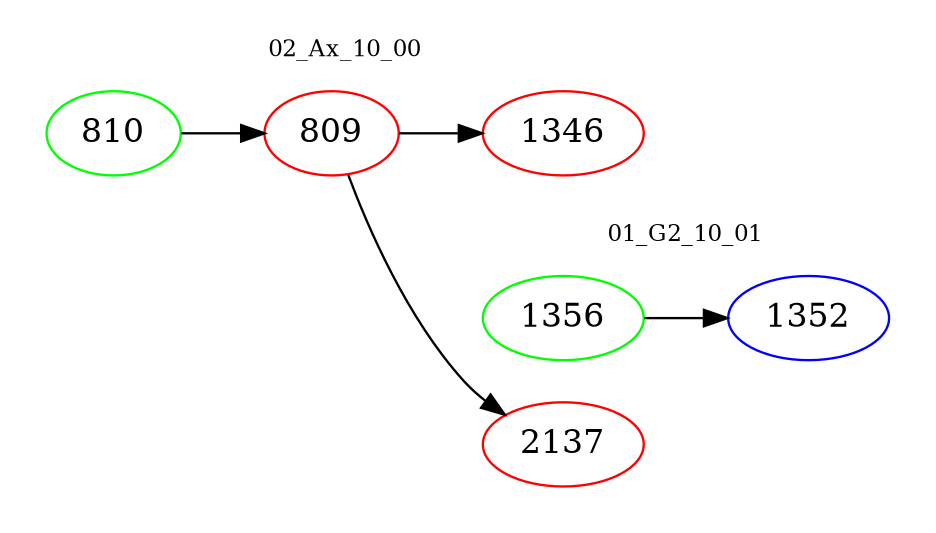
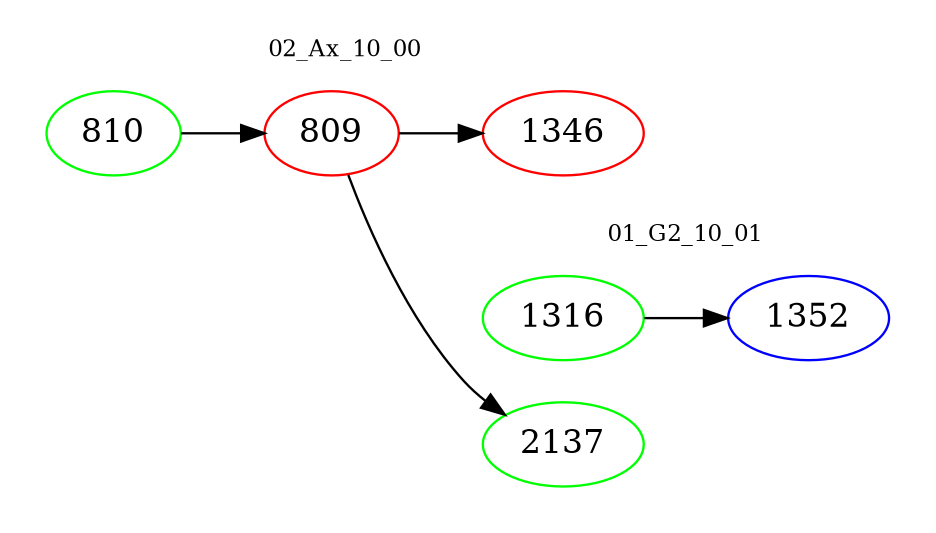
  digraph {
    rankdir=LR
    node [color=red]
    edge [color=black]
    n1 [color=green label=810]
    n2 [label=809]
    n3 [label=1346]
-   n4 [color=green label=1356]
+   n4 [color=green label=1316]
    n5 [color=blue label=1352]
-   n6 [label=2137]
+   n6 [color=green label=2137]
    subgraph cluster_1 {
      color=white
      fontsize=10
      label="02_Ax_10_00"
      n1
      n2
      n3
    }
    subgraph cluster_2 {
      color=white
      fontsize=10
      label="01_G2_10_01"
      n4
      n5
      n6
    }
    n1 -> n2
    n2 -> n3
    n2 -> n6
    n4 -> n5
  }
